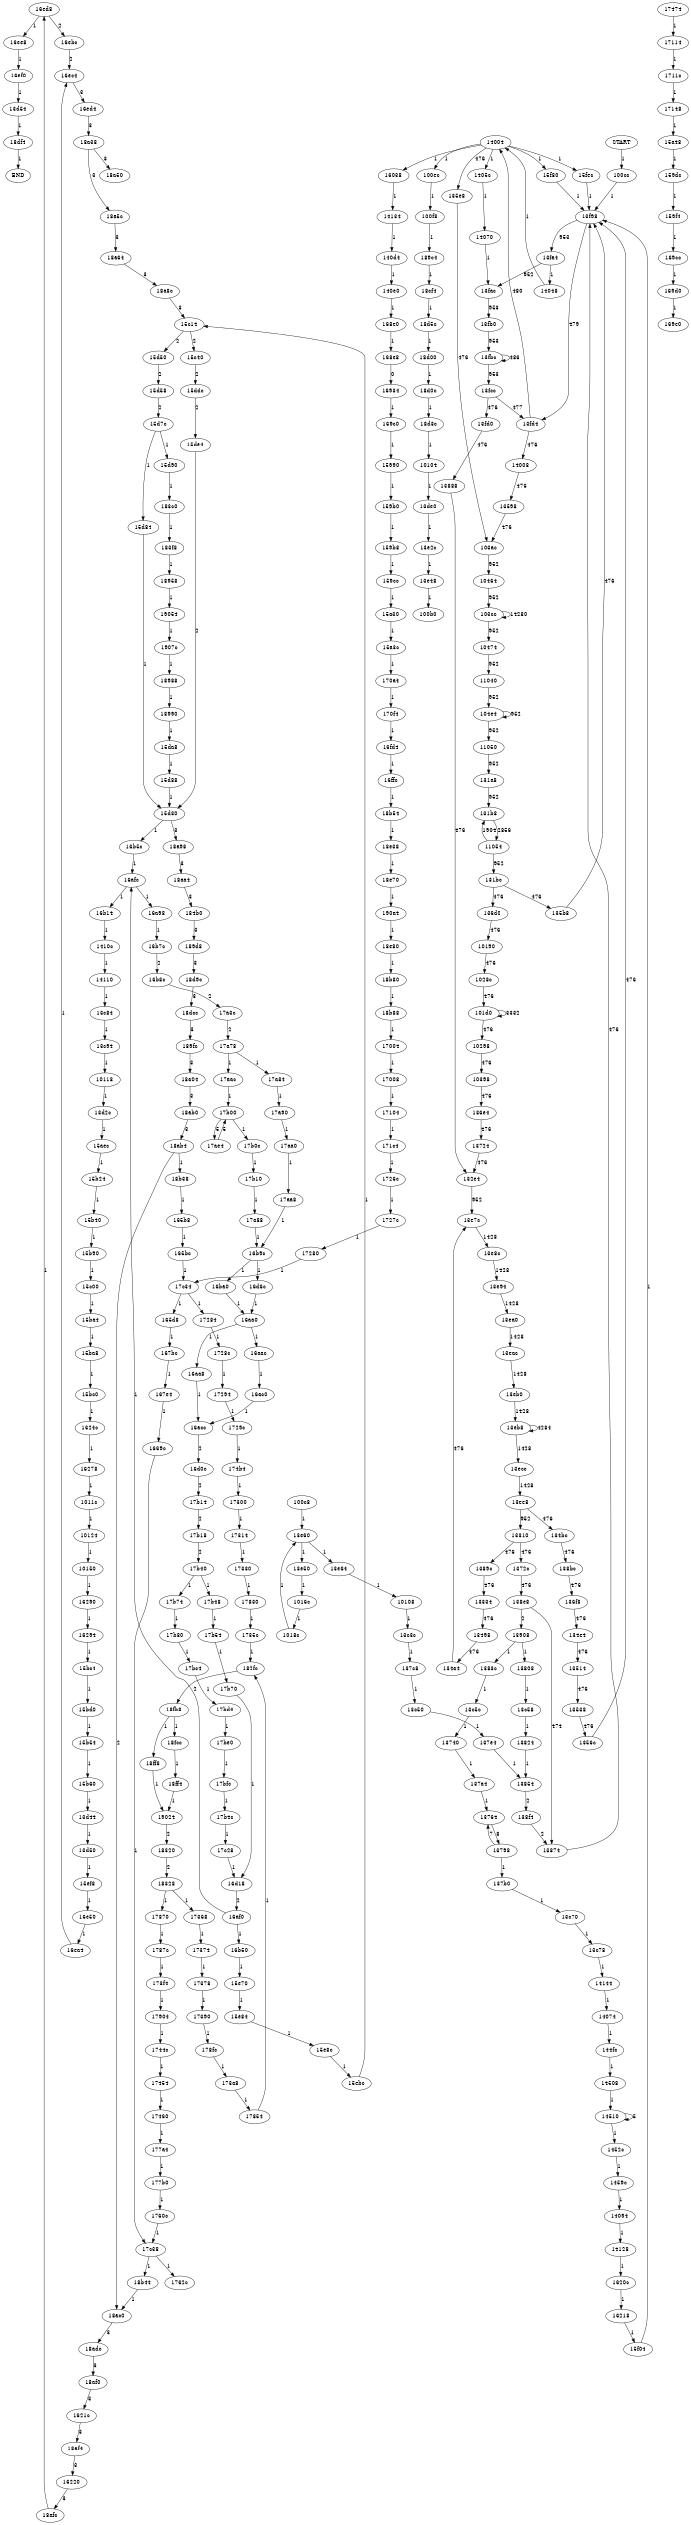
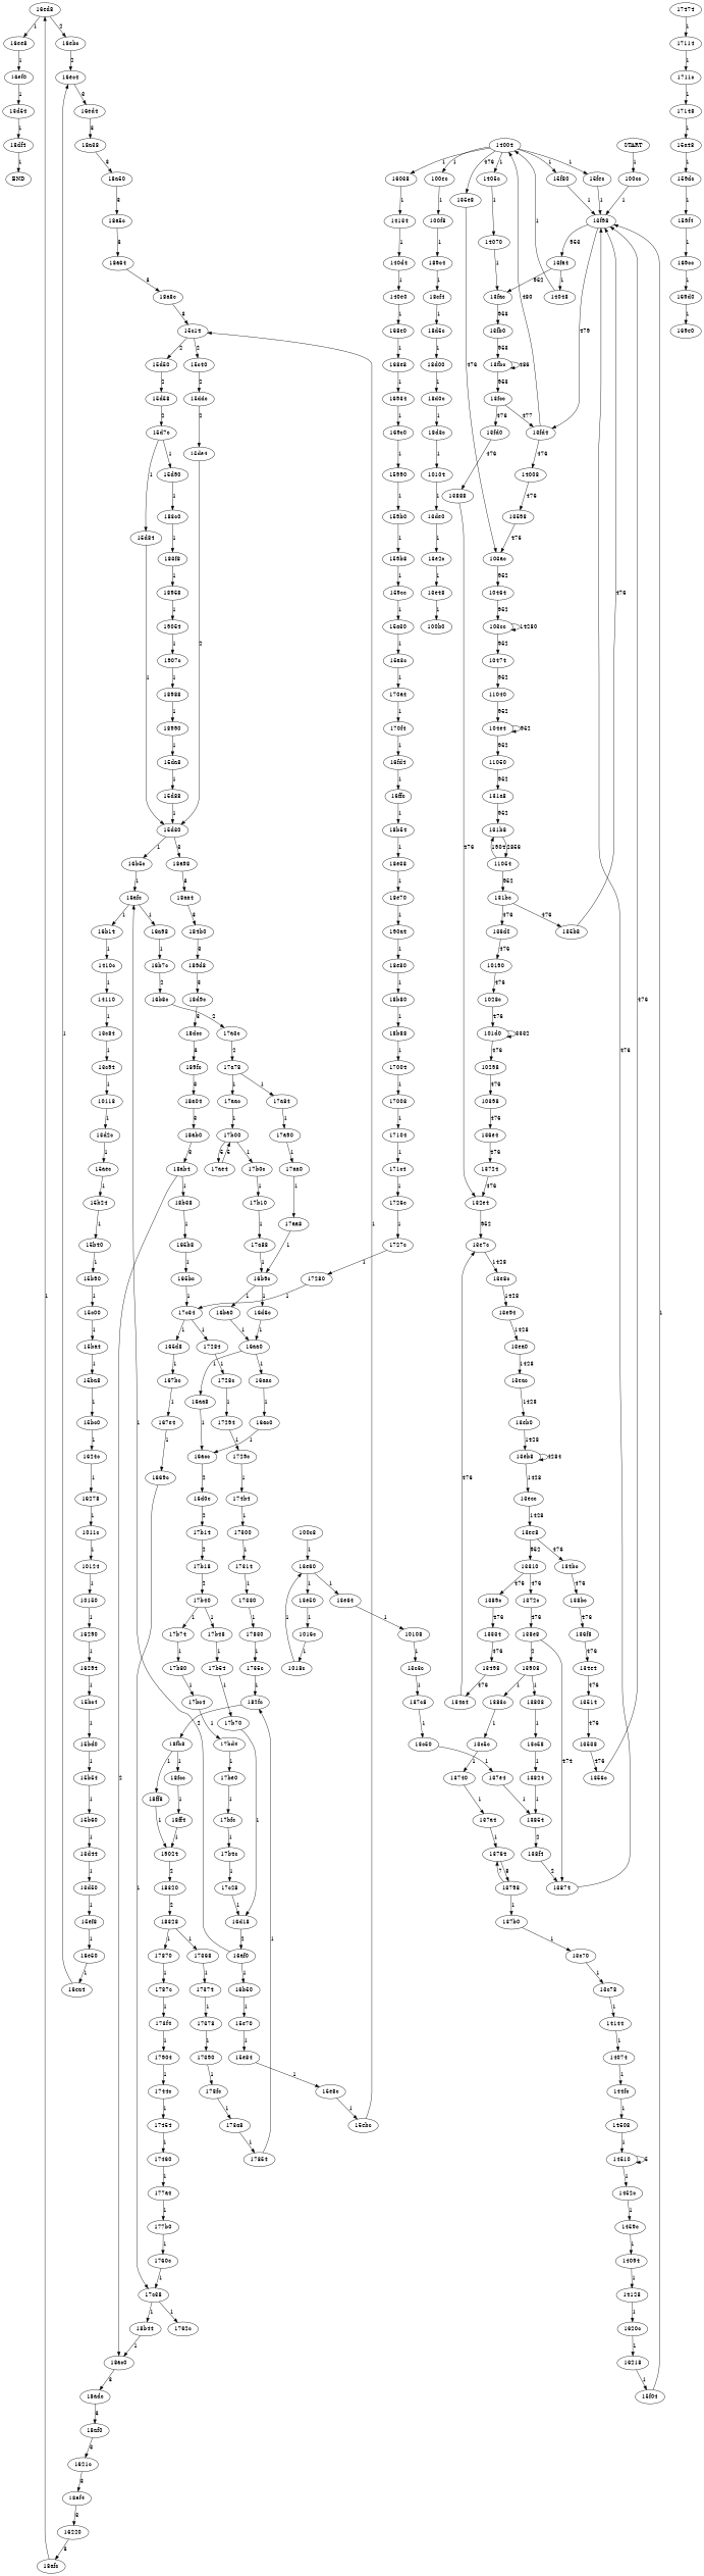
  digraph {
    "16ef0"
    "13d54"
    "18df4"
    END
    "16ee8"
    "167bc"
    "167e4"
    "1669c"
    "17c38"
    "165d8"
    "17c34"
    17284
    "1728c"
    "165bc"
    "18ab4"
    "18b38"
    "18ac0"
    "165b8"
    "18adc"
    "15d84"
    "15d30"
    "16b5c"
    "18a98"
    "16afc"
    "18aa4"
    "15d7c"
    "15d90"
    "183c0"
    "18afc"
    "16ed8"
    "16ebc"
    "16ec4"
    "18af0"
    "1621c"
    "18af4"
    16220
    "18ab0"
    "18a04"
    "18dcc"
    "189fc"
    "184b0"
    "189d8"
    "18d9c"
    "15de4"
    "15ddc"
    "18a8c"
    "15c14"
    "15c40"
    "15d50"
    "15d58"
    "16ed4"
    "18a38"
    "18a50"
    "18a5c"
    "15ef8"
    "16e50"
    "16ea4"
    "13d50"
    "13d44"
    "15b60"
    16294
    "15bc4"
    "15bd0"
    "15b54"
    "1011c"
    10124
    10150
    16290
    "15ba8"
    "15bc0"
    "1624c"
    16278
    "15c00"
    "15ba4"
    "15b90"
    "15b40"
    "15aec"
    "15b24"
    10118
    "13d2c"
    "13c94"
    "1410c"
    14110
    "13c84"
    "16b14"
    "16a98"
    "16b7c"
    "15d88"
    "15da8"
    18958
    19054
    "1907c"
    18988
    "183f8"
    "16b50"
    "15e70"
    "15e84"
    "15e8c"
    "16af0"
    "16aa0"
    "16aac"
    "16aa8"
    "16ac0"
    "16acc"
    "16ba0"
    "16b9c"
    "16d6c"
    "17a90"
    "17aa0"
    "17aa8"
    "16b8c"
    "17a3c"
    18990
    "15ebc"
    "16d18"
    "17c28"
    "17be0"
    "17bfc"
    "17b4c"
    "17a84"
    "17bd4"
    "17bc4"
    "17b74"
    "17b80"
    "17b18"
    "17b40"
    "17b48"
    "17b54"
    "16d0c"
    "17b14"
    "18a64"
    "17a88"
    "17b10"
    "17ae4"
    "17b00"
    "17b0c"
    "17a78"
    "17aac"
    "15a48"
    "159dc"
    "159f4"
    "169cc"
    17148
    17114
    "1711c"
    17474
    "1762c"
    "18b44"
    "177b0"
    "1760c"
    17460
    "177a4"
    "1744c"
    17454
    17904
    "1787c"
    "173f4"
    17870
    "1028c"
    "101d0"
    10298
    10398
    17830
    "1735c"
    "182fc"
    "18fb8"
    10190
    "138bc"
    "136f8"
    "134e4"
    13514
    "136e4"
    13724
    "132e4"
    "13e8c"
    "13e94"
    "13ea0"
    "13eac"
    "131bc"
    "135b8"
    "136d0"
    "13f98"
    "13fd4"
    "13fa4"
    11054
    "131b8"
    "17b70"
    "13c58"
    13824
    13854
    "138f4"
    16218
    "15f04"
    17300
    17314
    17330
    10464
    "103cc"
    10474
    11040
    14004
    14008
    "13fac"
    14048
    "104e4"
    11050
    "131a8"
    13538
    "1356c"
    "1372c"
    "138e8"
    13908
    13874
    "1383c"
    13808
    "13c5c"
    17294
    "1729c"
    "174b4"
    "1389c"
    13334
    13498
    "134a4"
    "13ee8"
    13310
    "134bc"
    "13e60"
    "13e50"
    "13e64"
    "1016c"
    10108
    "1018c"
    "100ec"
    "100f8"
    "189c4"
    "18cf4"
    17368
    17374
    17378
    17390
    "13eb8"
    "13ecc"
    "100c8"
    "169d0"
    "169e0"
    14134
    "140d4"
    "140e0"
    "168e0"
    "18fcc"
    "18ff4"
    19024
    18320
    "13eb0"
    "13fb0"
    "13fbc"
    "13fcc"
    "13fd0"
    "15f80"
    "1405c"
    "15fec"
    "135e8"
    16038
    14070
    "103ac"
    "13e7c"
    "18d5c"
    "18d00"
    "18d0c"
    "18d3c"
    10104
    "13de0"
    13888
    13598
    17008
    17104
    "171c4"
    "1726c"
    START
    "100cc"
    "168e8"
    16934
    "1727c"
    17280
    "18b80"
    "18b88"
    17004
    13764
    13798
    "137b0"
    "13c70"
    "13e2c"
    "13e48"
    "100b0"
    14508
    14510
    "1452c"
    "1459c"
    18328
    "137c8"
    "13c50"
    "137e4"
    "15a3c"
    "170a4"
    "170f4"
    "16fd4"
    "1620c"
    "13c3c"
    14074
    "144fc"
    13740
    "137a4"
    "13c78"
    14144
    "18e70"
    "190a4"
    "18e80"
    "169c0"
    "18ff8"
    "15a30"
    "16ffc"
    "178fc"
    "173a8"
    14094
    17854
    14128
    15990
    "159b0"
    "159b8"
    "159cc"
    "18b54"
    "18e38"
    "16ef0" -> "13d54" [label=1]
    "13d54" -> "18df4" [label=1]
    "18df4" -> END [label=1]
    "16ee8" -> "16ef0" [label=1]
    "167bc" -> "167e4" [label=1]
    "167e4" -> "1669c" [label=1]
    "1669c" -> "17c38" [label=1]
    "17c38" -> "1762c" [label=1]
    "17c38" -> "18b44" [label=1]
    "165d8" -> "167bc" [label=1]
    "17c34" -> "165d8" [label=1]
    "17c34" -> 17284 [label=1]
    17284 -> "1728c" [label=1]
    "1728c" -> 17294 [label=1]
    "165bc" -> "17c34" [label=1]
    "18ab4" -> "18b38" [label=1]
    "18ab4" -> "18ac0" [label=2]
    "18b38" -> "165b8" [label=1]
    "18ac0" -> "18adc" [label=3]
    "165b8" -> "165bc" [label=1]
    "18adc" -> "18af0" [label=3]
    "15d84" -> "15d30" [label=1]
    "15d30" -> "16b5c" [label=1]
    "15d30" -> "18a98" [label=3]
    "16b5c" -> "16afc" [label=1]
    "18a98" -> "18aa4" [label=3]
    "16afc" -> "16b14" [label=1]
    "16afc" -> "16a98" [label=1]
    "18aa4" -> "184b0" [label=3]
    "15d7c" -> "15d84" [label=1]
    "15d7c" -> "15d90" [label=1]
    "15d90" -> "183c0" [label=1]
    "183c0" -> "183f8" [label=1]
    "18afc" -> "16ed8" [label=1]
    "16ed8" -> "16ee8" [label=1]
    "16ed8" -> "16ebc" [label=2]
    "16ebc" -> "16ec4" [label=2]
    "16ec4" -> "16ed4" [label=3]
    "18af0" -> "1621c" [label=3]
    "1621c" -> "18af4" [label=3]
    "18af4" -> 16220 [label=3]
    16220 -> "18afc" [label=3]
    "18ab0" -> "18ab4" [label=3]
    "18a04" -> "18ab0" [label=3]
    "18dcc" -> "189fc" [label=3]
    "189fc" -> "18a04" [label=3]
    "184b0" -> "189d8" [label=3]
    "189d8" -> "18d9c" [label=3]
    "18d9c" -> "18dcc" [label=3]
    "15de4" -> "15d30" [label=2]
    "15ddc" -> "15de4" [label=2]
    "18a8c" -> "15c14" [label=3]
    "15c14" -> "15c40" [label=2]
    "15c14" -> "15d50" [label=2]
    "15c40" -> "15ddc" [label=2]
    "15d50" -> "15d58" [label=2]
    "15d58" -> "15d7c" [label=2]
    "16ed4" -> "18a38" [label=3]
    "18a38" -> "18a50" [label=3]
-   "18a38" -> "18a5c" [label=3]
+   "18a50" -> "18a5c" [label=3]
    "18a5c" -> "18a64" [label=3]
    "15ef8" -> "16e50" [label=1]
    "16e50" -> "16ea4" [label=1]
    "16ea4" -> "16ec4" [label=1]
    "13d50" -> "15ef8" [label=1]
    "13d44" -> "13d50" [label=1]
    "15b60" -> "13d44" [label=1]
    16294 -> "15bc4" [label=1]
    "15bc4" -> "15bd0" [label=1]
    "15bd0" -> "15b54" [label=1]
    "15b54" -> "15b60" [label=1]
    "1011c" -> 10124 [label=1]
    10124 -> 10150 [label=1]
    10150 -> 16290 [label=1]
    16290 -> 16294 [label=1]
    "15ba8" -> "15bc0" [label=1]
    "15bc0" -> "1624c" [label=1]
    "1624c" -> 16278 [label=1]
    16278 -> "1011c" [label=1]
    "15c00" -> "15ba4" [label=1]
    "15ba4" -> "15ba8" [label=1]
    "15b90" -> "15c00" [label=1]
    "15b40" -> "15b90" [label=1]
    "15aec" -> "15b24" [label=1]
    "15b24" -> "15b40" [label=1]
    10118 -> "13d2c" [label=1]
    "13d2c" -> "15aec" [label=1]
    "13c94" -> 10118 [label=1]
    "1410c" -> 14110 [label=1]
    14110 -> "13c84" [label=1]
    "13c84" -> "13c94" [label=1]
    "16b14" -> "1410c" [label=1]
    "16a98" -> "16b7c" [label=1]
    "16b7c" -> "16b8c" [label=2]
    "15d88" -> "15d30" [label=1]
    "15da8" -> "15d88" [label=1]
    18958 -> 19054 [label=1]
    19054 -> "1907c" [label=1]
    "1907c" -> 18988 [label=1]
    18988 -> 18990 [label=1]
    "183f8" -> 18958 [label=1]
    "16b50" -> "15e70" [label=1]
    "15e70" -> "15e84" [label=1]
    "15e84" -> "15e8c" [label=1]
    "15e8c" -> "15ebc" [label=1]
    "16af0" -> "16afc" [label=1]
    "16af0" -> "16b50" [label=1]
    "16aa0" -> "16aac" [label=1]
    "16aa0" -> "16aa8" [label=1]
    "16aac" -> "16ac0" [label=1]
    "16aa8" -> "16acc" [label=1]
    "16ac0" -> "16acc" [label=1]
    "16acc" -> "16d0c" [label=2]
    "16ba0" -> "16aa0" [label=1]
    "16b9c" -> "16ba0" [label=1]
    "16b9c" -> "16d6c" [label=1]
    "16d6c" -> "16aa0" [label=1]
    "17a90" -> "17aa0" [label=1]
    "17aa0" -> "17aa8" [label=1]
    "17aa8" -> "16b9c" [label=1]
    "16b8c" -> "17a3c" [label=2]
    "17a3c" -> "17a78" [label=2]
    18990 -> "15da8" [label=1]
    "15ebc" -> "15c14" [label=1]
    "16d18" -> "16af0" [label=2]
    "17c28" -> "16d18" [label=1]
    "17be0" -> "17bfc" [label=1]
    "17bfc" -> "17b4c" [label=1]
    "17b4c" -> "17c28" [label=1]
    "17a84" -> "17a90" [label=1]
    "17bd4" -> "17be0" [label=1]
    "17bc4" -> "17bd4" [label=1]
    "17b74" -> "17b80" [label=1]
    "17b80" -> "17bc4" [label=1]
    "17b18" -> "17b40" [label=2]
    "17b40" -> "17b74" [label=1]
    "17b40" -> "17b48" [label=1]
    "17b48" -> "17b54" [label=1]
    "17b54" -> "17b70" [label=1]
    "16d0c" -> "17b14" [label=2]
    "17b14" -> "17b18" [label=2]
    "18a64" -> "18a8c" [label=3]
    "17a88" -> "16b9c" [label=1]
    "17b10" -> "17a88" [label=1]
    "17ae4" -> "17b00" [label=5]
    "17b00" -> "17ae4" [label=5]
    "17b00" -> "17b0c" [label=1]
    "17b0c" -> "17b10" [label=1]
    "17a78" -> "17a84" [label=1]
    "17a78" -> "17aac" [label=1]
    "17aac" -> "17b00" [label=1]
    "15a48" -> "159dc" [label=1]
    "159dc" -> "159f4" [label=1]
    "159f4" -> "169cc" [label=1]
    "169cc" -> "169d0" [label=1]
    17148 -> "15a48" [label=1]
    17114 -> "1711c" [label=1]
    "1711c" -> 17148 [label=1]
    17474 -> 17114 [label=1]
    "18b44" -> "18ac0" [label=1]
    "177b0" -> "1760c" [label=1]
    "1760c" -> "17c38" [label=1]
    17460 -> "177a4" [label=1]
    "177a4" -> "177b0" [label=1]
    "1744c" -> 17454 [label=1]
    17454 -> 17460 [label=1]
    17904 -> "1744c" [label=1]
    "1787c" -> "173f4" [label=1]
    "173f4" -> 17904 [label=1]
    17870 -> "1787c" [label=1]
    "1028c" -> "101d0" [label=476]
    "101d0" -> "101d0" [label=3332]
    "101d0" -> 10298 [label=476]
    10298 -> 10398 [label=476]
    10398 -> "136e4" [label=476]
    17830 -> "1735c" [label=1]
    "1735c" -> "182fc" [label=1]
    "182fc" -> "18fb8" [label=2]
    "18fb8" -> "18fcc" [label=1]
    "18fb8" -> "18ff8" [label=1]
    10190 -> "1028c" [label=476]
    "138bc" -> "136f8" [label=476]
    "136f8" -> "134e4" [label=476]
    "134e4" -> 13514 [label=476]
    13514 -> 13538 [label=476]
    "136e4" -> 13724 [label=476]
    13724 -> "132e4" [label=476]
    "132e4" -> "13e7c" [label=952]
    "13e8c" -> "13e94" [label=1428]
    "13e94" -> "13ea0" [label=1428]
    "13ea0" -> "13eac" [label=1428]
    "13eac" -> "13eb0" [label=1428]
    "131bc" -> "135b8" [label=476]
    "131bc" -> "136d0" [label=476]
    "135b8" -> "13f98" [label=476]
    "136d0" -> 10190 [label=476]
    "13f98" -> "13fd4" [label=479]
    "13f98" -> "13fa4" [label=953]
    "13fd4" -> 14004 [label=480]
    "13fd4" -> 14008 [label=476]
    "13fa4" -> "13fac" [label=952]
    "13fa4" -> 14048 [label=1]
    11054 -> "131bc" [label=952]
    11054 -> "131b8" [label=1904]
    "131b8" -> 11054 [label=2856]
    "17b70" -> "16d18" [label=1]
    "13c58" -> 13824 [label=1]
    13824 -> 13854 [label=1]
    13854 -> "138f4" [label=2]
    "138f4" -> 13874 [label=2]
    16218 -> "15f04" [label=1]
    "15f04" -> "13f98" [label=1]
    17300 -> 17314 [label=1]
    17314 -> 17330 [label=1]
    17330 -> 17830 [label=1]
    10464 -> "103cc" [label=952]
    "103cc" -> "103cc" [label=14280]
    "103cc" -> 10474 [label=952]
    10474 -> 11040 [label=952]
    11040 -> "104e4" [label=952]
    14004 -> "100ec" [label=1]
    14004 -> "15f80" [label=1]
    14004 -> "1405c" [label=1]
    14004 -> "15fec" [label=1]
    14004 -> "135e8" [label=476]
    14004 -> 16038 [label=1]
    14008 -> 13598 [label=476]
    "13fac" -> "13fb0" [label=953]
    14048 -> 14004 [label=1]
    "104e4" -> "104e4" [label=952]
    "104e4" -> 11050 [label=952]
    11050 -> "131a8" [label=952]
    "131a8" -> "131b8" [label=952]
    13538 -> "1356c" [label=476]
    "1356c" -> "13f98" [label=476]
    "1372c" -> "138e8" [label=476]
    "138e8" -> 13908 [label=2]
    "138e8" -> 13874 [label=474]
    13908 -> "1383c" [label=1]
    13908 -> 13808 [label=1]
    13874 -> "13f98" [label=476]
    "1383c" -> "13c5c" [label=1]
    13808 -> "13c58" [label=1]
    "13c5c" -> 13740 [label=1]
    17294 -> "1729c" [label=1]
    "1729c" -> "174b4" [label=1]
    "174b4" -> 17300 [label=1]
    "1389c" -> 13334 [label=476]
    13334 -> 13498 [label=476]
    13498 -> "134a4" [label=476]
    "134a4" -> "13e7c" [label=476]
    "13ee8" -> 13310 [label=952]
    "13ee8" -> "134bc" [label=476]
    13310 -> "1372c" [label=476]
    13310 -> "1389c" [label=476]
    "134bc" -> "138bc" [label=476]
    "13e60" -> "13e50" [label=1]
    "13e60" -> "13e64" [label=1]
    "13e50" -> "1016c" [label=1]
    "13e64" -> 10108 [label=1]
    "1016c" -> "1018c" [label=1]
    10108 -> "13c3c" [label=1]
    "1018c" -> "13e60" [label=1]
    "100ec" -> "100f8" [label=1]
    "100f8" -> "189c4" [label=1]
    "189c4" -> "18cf4" [label=1]
    "18cf4" -> "18d5c" [label=1]
    17368 -> 17374 [label=1]
    17374 -> 17378 [label=1]
    17378 -> 17390 [label=1]
    17390 -> "178fc" [label=1]
    "13eb8" -> "13eb8" [label=4284]
    "13eb8" -> "13ecc" [label=1428]
    "13ecc" -> "13ee8" [label=1428]
    "100c8" -> "13e60" [label=1]
    "169d0" -> "169e0" [label=1]
    14134 -> "140d4" [label=1]
    "140d4" -> "140e0" [label=1]
    "140e0" -> "168e0" [label=1]
    "168e0" -> "168e8" [label=1]
    "18fcc" -> "18ff4" [label=1]
    "18ff4" -> 19024 [label=1]
    19024 -> 18320 [label=2]
    18320 -> 18328 [label=2]
    "13eb0" -> "13eb8" [label=1428]
    "13fb0" -> "13fbc" [label=953]
    "13fbc" -> "13fbc" [label=486]
    "13fbc" -> "13fcc" [label=953]
    "13fcc" -> "13fd4" [label=477]
    "13fcc" -> "13fd0" [label=476]
    "13fd0" -> 13888 [label=476]
    "15f80" -> "13f98" [label=1]
    "1405c" -> 14070 [label=1]
    "15fec" -> "13f98" [label=1]
    "135e8" -> "103ac" [label=476]
    16038 -> 14134 [label=1]
    14070 -> "13fac" [label=1]
    "103ac" -> 10464 [label=952]
    "13e7c" -> "13e8c" [label=1428]
    "18d5c" -> "18d00" [label=1]
    "18d00" -> "18d0c" [label=1]
    "18d0c" -> "18d3c" [label=1]
    "18d3c" -> 10104 [label=1]
    10104 -> "13de0" [label=1]
    "13de0" -> "13e2c" [label=1]
    13888 -> "132e4" [label=476]
    13598 -> "103ac" [label=476]
    17008 -> 17104 [label=1]
    17104 -> "171c4" [label=1]
    "171c4" -> "1726c" [label=1]
    "1726c" -> "1727c" [label=1]
    START -> "100cc" [label=1]
    "100cc" -> "13f98" [label=1]
-   "168e8" -> 16934 [label=0]
+   "168e8" -> 16934 [label=1]
    16934 -> "169c0" [label=1]
    "1727c" -> 17280 [label=1]
    17280 -> "17c34" [label=1]
    "18b80" -> "18b88" [label=1]
    "18b88" -> 17004 [label=1]
    17004 -> 17008 [label=1]
    13764 -> 13798 [label=8]
    13798 -> 13764 [label=7]
    13798 -> "137b0" [label=1]
    "137b0" -> "13c70" [label=1]
    "13c70" -> "13c78" [label=1]
    "13e2c" -> "13e48" [label=1]
    "13e48" -> "100b0" [label=1]
    14508 -> 14510 [label=1]
    14510 -> 14510 [label=5]
    14510 -> "1452c" [label=1]
    "1452c" -> "1459c" [label=1]
    "1459c" -> 14094 [label=1]
    18328 -> 17870 [label=1]
    18328 -> 17368 [label=1]
    "137c8" -> "13c50" [label=1]
    "13c50" -> "137e4" [label=1]
    "137e4" -> 13854 [label=1]
    "15a3c" -> "170a4" [label=1]
    "170a4" -> "170f4" [label=1]
    "170f4" -> "16fd4" [label=1]
    "16fd4" -> "16ffc" [label=1]
    "1620c" -> 16218 [label=1]
    "13c3c" -> "137c8" [label=1]
    14074 -> "144fc" [label=1]
    "144fc" -> 14508 [label=1]
    13740 -> "137a4" [label=1]
    "137a4" -> 13764 [label=1]
    "13c78" -> 14144 [label=1]
    14144 -> 14074 [label=1]
    "18e70" -> "190a4" [label=1]
    "190a4" -> "18e80" [label=1]
    "18e80" -> "18b80" [label=1]
    "169c0" -> 15990 [label=1]
    "18ff8" -> 19024 [label=1]
    "15a30" -> "15a3c" [label=1]
    "16ffc" -> "18b54" [label=1]
    "178fc" -> "173a8" [label=1]
    "173a8" -> 17854 [label=1]
    14094 -> 14128 [label=1]
    17854 -> "182fc" [label=1]
    14128 -> "1620c" [label=1]
    15990 -> "159b0" [label=1]
    "159b0" -> "159b8" [label=1]
    "159b8" -> "159cc" [label=1]
    "159cc" -> "15a30" [label=1]
    "18b54" -> "18e38" [label=1]
    "18e38" -> "18e70" [label=1]
  }
